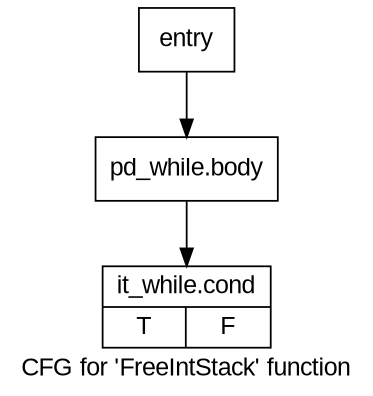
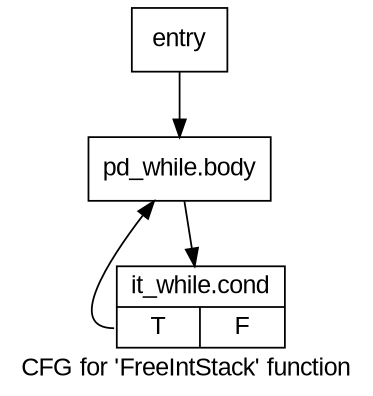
  digraph {
    fontname="Liberation Sans"
    label="CFG for 'FreeIntStack' function"
    node [fontname="Liberation Sans" shape=record]
    edge [fontname="Liberation Sans"]
    n1 [label="{entry}"]
    n2 [label="{pd_while.body}"]
    n3 [label="{it_while.cond|{<s0>T|<s1>F}}"]
    n1 -> n2
    n2 -> n3
+   n3 -> n2 [tailport=s0]
  }
